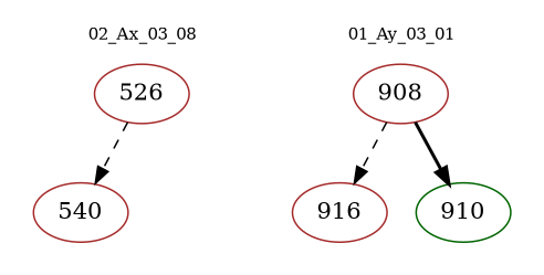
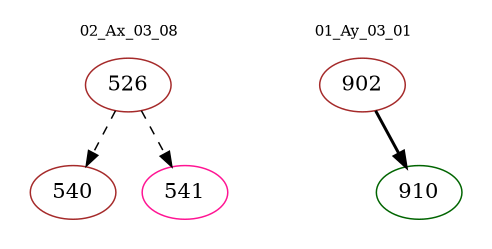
  digraph {
    node [color=brown]
    edge [color=black style=dashed]
    n1 [label=526]
    n2 [label=540]
-   n4 [label=908]
-   n5 [label=916]
+   n3 [color=deeppink label=541]
+   n4 [label=902]
    n6 [color=darkgreen label=910]
    subgraph cluster_1 {
      color=white
      fontsize=10
      label="02_Ax_03_08"
      n1
      n2
+     n3
    }
    subgraph cluster_2 {
      color=white
      fontsize=10
      label="01_Ay_03_01"
      n4
-     n5
      n6
    }
    n1 -> n2
-   n4 -> n5
+   n1 -> n3
    n4 -> n6 [style=bold]
  }
